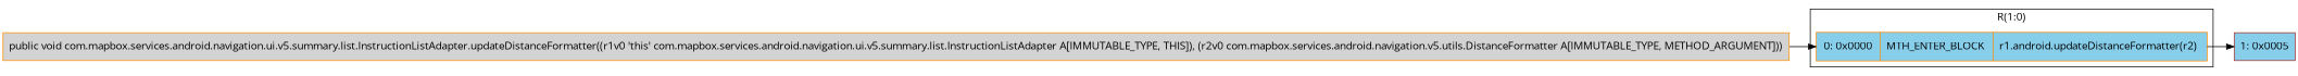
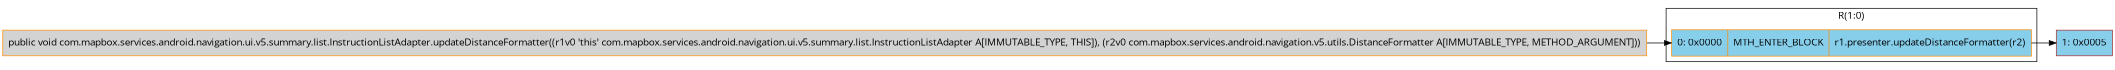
  digraph {
    rankdir=LR
    fontname="Open Sans"
    node [color=darkorange shape=record style=filled fillcolor=skyblue fontname="Open Sans"]
    edge [fontname="Open Sans"]
-   n1 [label="{0\:\ 0x0000|MTH_ENTER_BLOCK\l|r1.android.updateDistanceFormatter(r2)\l}"]
+   n1 [label="{0\:\ 0x0000|MTH_ENTER_BLOCK\l|r1.presenter.updateDistanceFormatter(r2)\l}"]
    n2 [color=brown label="{1\:\ 0x0005}"]
    n3 [label="{public void com.mapbox.services.android.navigation.ui.v5.summary.list.InstructionListAdapter.updateDistanceFormatter((r1v0 'this' com.mapbox.services.android.navigation.ui.v5.summary.list.InstructionListAdapter A[IMMUTABLE_TYPE, THIS]), (r2v0 com.mapbox.services.android.navigation.v5.utils.DistanceFormatter A[IMMUTABLE_TYPE, METHOD_ARGUMENT])) }" fillcolor=lightgrey]
    subgraph cluster_1 {
      label="R(1:0)"
      n1
    }
    n1 -> n2
    n3 -> n1
  }
